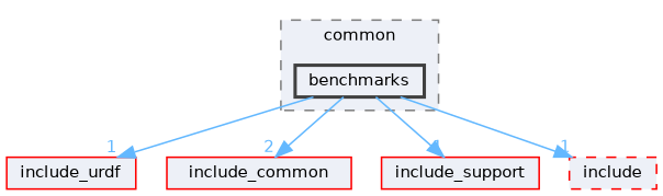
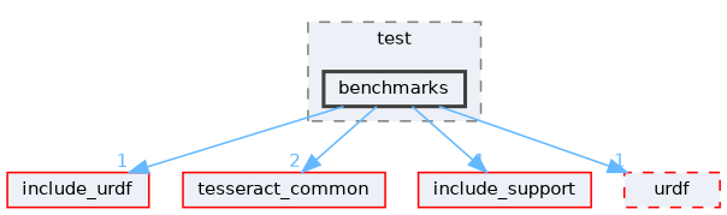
  digraph {
    compound=true
    node [color=red fillcolor="#edf0f7" fontname=Helvetica fontsize=10 shape=box style=filled]
    edge [color=steelblue1 fontcolor=steelblue1 fontname=Helvetica fontsize=10 headlabel=1 labeldistance=1.5 labelfontname=Helvetica labelfontsize=10]
    n1 [color=grey25 height=0.2 label=benchmarks style="filled,bold" width=0.4]
    n2 [height=0.2 label=include_urdf width=0.4]
-   n3 [height=0.2 label=include_common width=0.4]
+   n3 [height=0.2 label=tesseract_common width=0.4]
    n4 [height=0.2 label=include_support width=0.4]
-   n5 [height=0.2 label=include style="filled,dashed" width=0.4]
+   n5 [height=0.2 label=urdf style="filled,dashed" width=0.4]
    subgraph cluster_1 {
      bgcolor="#edf0f7"
      fontname=Helvetica
      fontsize=10
-     label=common
+     label=test
      pencolor=grey50
      style="filled,dashed"
      n1
    }
    n1 -> n2
    n1 -> n3 [headlabel=2]
    n1 -> n4
    n1 -> n5
  }
